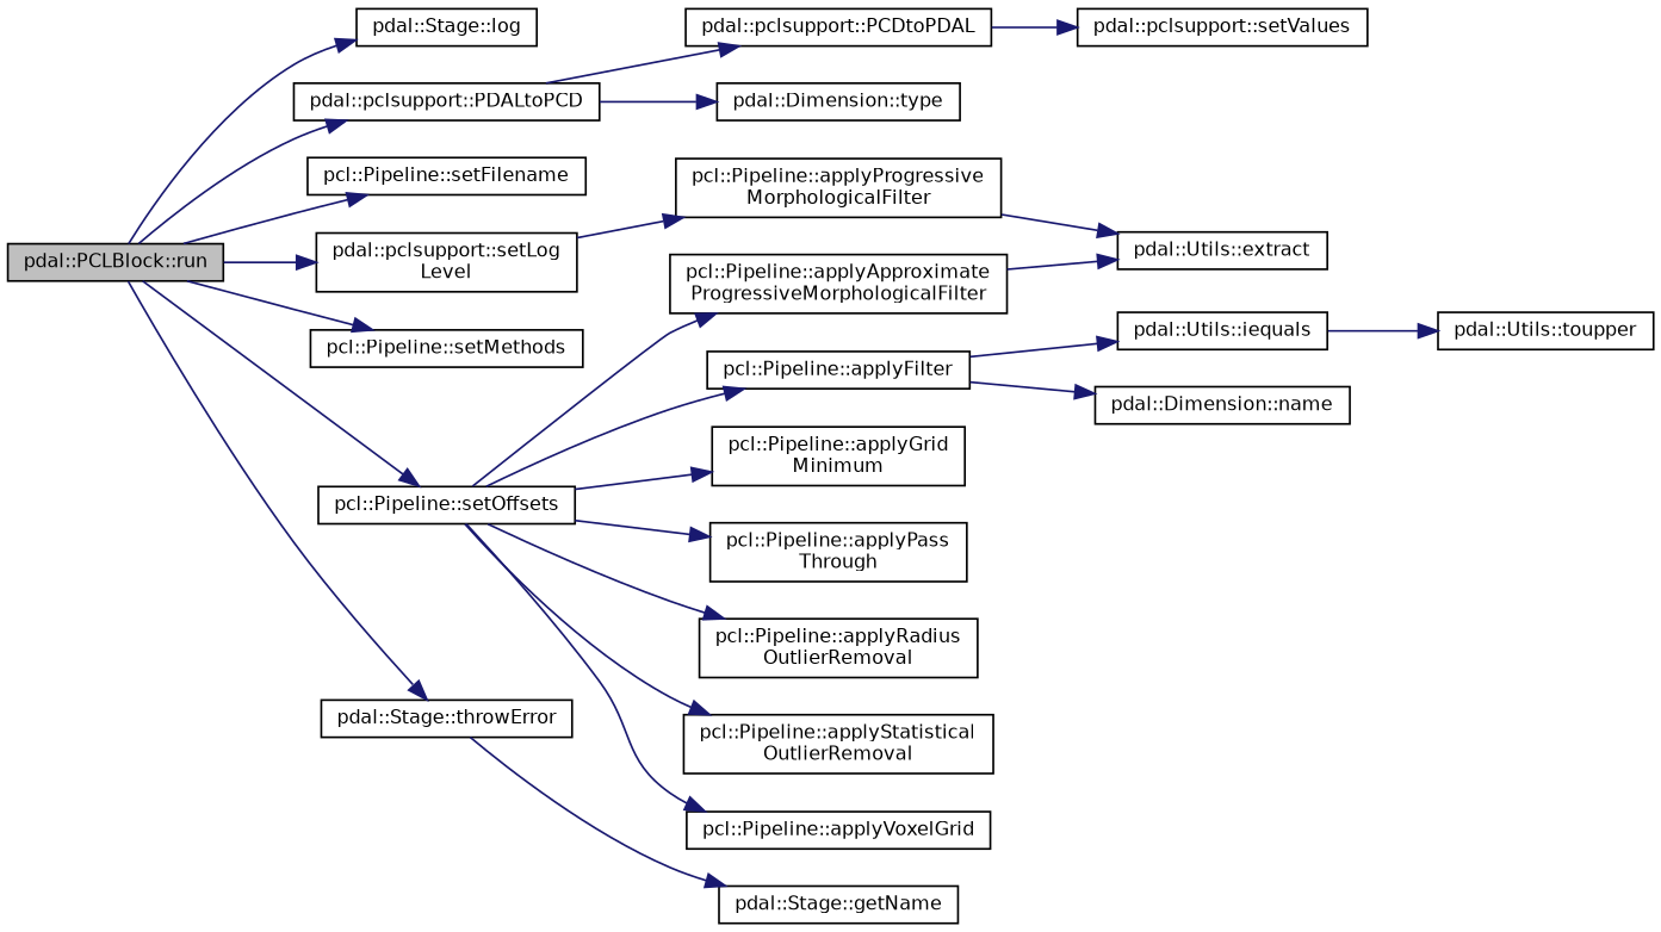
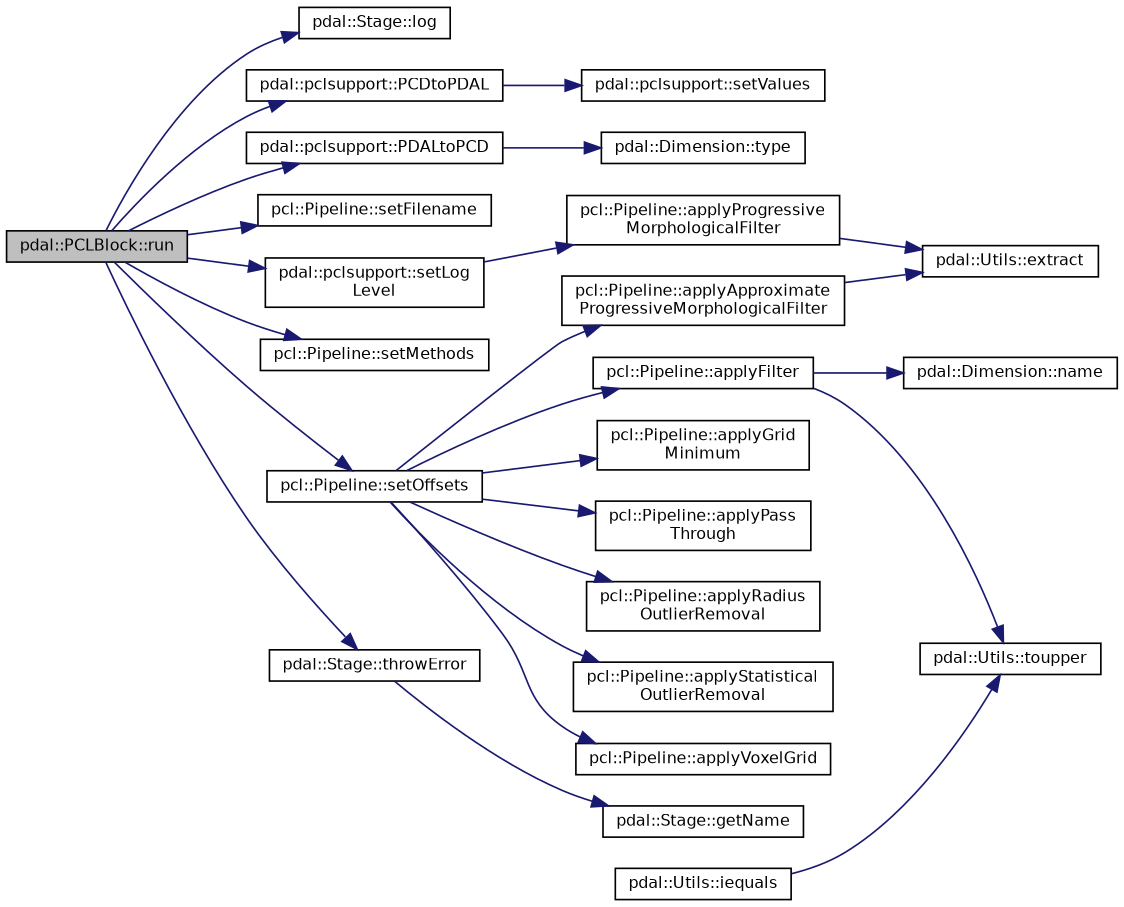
  digraph {
    rankdir=LR
    node [color=black fillcolor=white fontname=Helvetica fontsize=10 shape=record style=filled]
    edge [color=midnightblue fontname=Helvetica fontsize=10 labelfontname=Helvetica labelfontsize=10 style=solid]
    n1 [fillcolor=grey75 fontcolor=black height=0.2 label="pdal::PCLBlock::run" width=0.4]
    n2 [height=0.2 label="pdal::Stage::log" width=0.4]
    n3 [height=0.2 label="pdal::pclsupport::PCDtoPDAL" width=0.4]
    n4 [height=0.2 label="pdal::pclsupport::PDALtoPCD" width=0.4]
    n5 [height=0.2 label="pcl::Pipeline::setFilename" width=0.4]
    n6 [height=0.2 label="pdal::pclsupport::setLog\lLevel" width=0.4]
    n7 [height=0.2 label="pcl::Pipeline::setMethods" width=0.4]
    n8 [height=0.2 label="pcl::Pipeline::setOffsets" width=0.4]
    n9 [height=0.2 label="pdal::Stage::throwError" width=0.4]
    n10 [height=0.2 label="pdal::pclsupport::setValues" width=0.4]
    n11 [height=0.2 label="pdal::Dimension::type" width=0.4]
    n12 [height=0.2 label="pcl::Pipeline::applyProgressive\lMorphologicalFilter" width=0.4]
    n13 [height=0.2 label="pcl::Pipeline::applyApproximate\lProgressiveMorphologicalFilter" width=0.4]
    n14 [height=0.2 label="pcl::Pipeline::applyFilter" width=0.4]
    n15 [height=0.2 label="pcl::Pipeline::applyGrid\lMinimum" width=0.4]
    n16 [height=0.2 label="pcl::Pipeline::applyPass\lThrough" width=0.4]
    n17 [height=0.2 label="pcl::Pipeline::applyRadius\lOutlierRemoval" width=0.4]
    n18 [height=0.2 label="pcl::Pipeline::applyStatistical\lOutlierRemoval" width=0.4]
    n19 [height=0.2 label="pcl::Pipeline::applyVoxelGrid" width=0.4]
    n20 [height=0.2 label="pdal::Stage::getName" width=0.4]
    n21 [height=0.2 label="pdal::Utils::extract" width=0.4]
    n22 [height=0.2 label="pdal::Utils::iequals" width=0.4]
    n23 [height=0.2 label="pdal::Dimension::name" width=0.4]
    n24 [height=0.2 label="pdal::Utils::toupper" width=0.4]
    n1 -> n2
-   n4 -> n3
+   n1 -> n3
    n1 -> n4
    n1 -> n5
    n1 -> n6
    n1 -> n7
    n1 -> n8
    n1 -> n9
    n3 -> n10
    n4 -> n11
    n6 -> n12
    n8 -> n13
    n8 -> n14
    n8 -> n15
    n8 -> n16
    n8 -> n17
    n8 -> n18
    n8 -> n19
    n9 -> n20
    n12 -> n21
    n13 -> n21
-   n14 -> n22
+   n14 -> n24
    n14 -> n23
    n22 -> n24
  }
